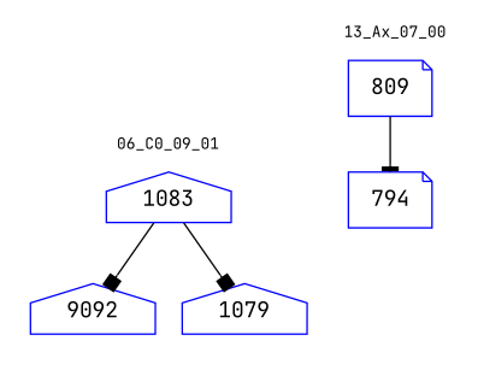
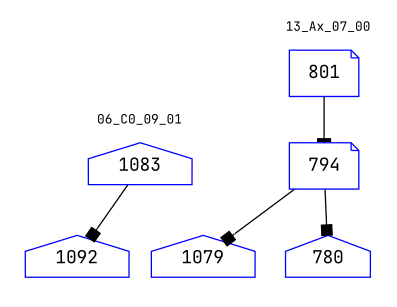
  digraph {
    fontname="JetBrains Mono"
    node [color=blue fontname="JetBrains Mono" shape=house]
    edge [arrowhead=box color=black fontname="JetBrains Mono"]
    n1 [label=794 shape=note]
-   n3 [label=809 shape=note]
+   n2 [label=780]
+   n3 [label=801 shape=note]
    n4 [label=1083]
    n5 [label=1079]
-   n6 [label=9092]
+   n6 [label=1092]
    subgraph cluster_1 {
      color=white
      fontsize=10
      label="13_Ax_07_00"
      n1
+     n2
      n3
    }
    subgraph cluster_2 {
      color=white
      fontsize=10
      label="06_C0_09_01"
      n4
      n5
      n6
    }
+   n1 -> n2
    n3 -> n1 [arrowhead=tee]
-   n4 -> n5
+   n1 -> n5
    n4 -> n6
  }
